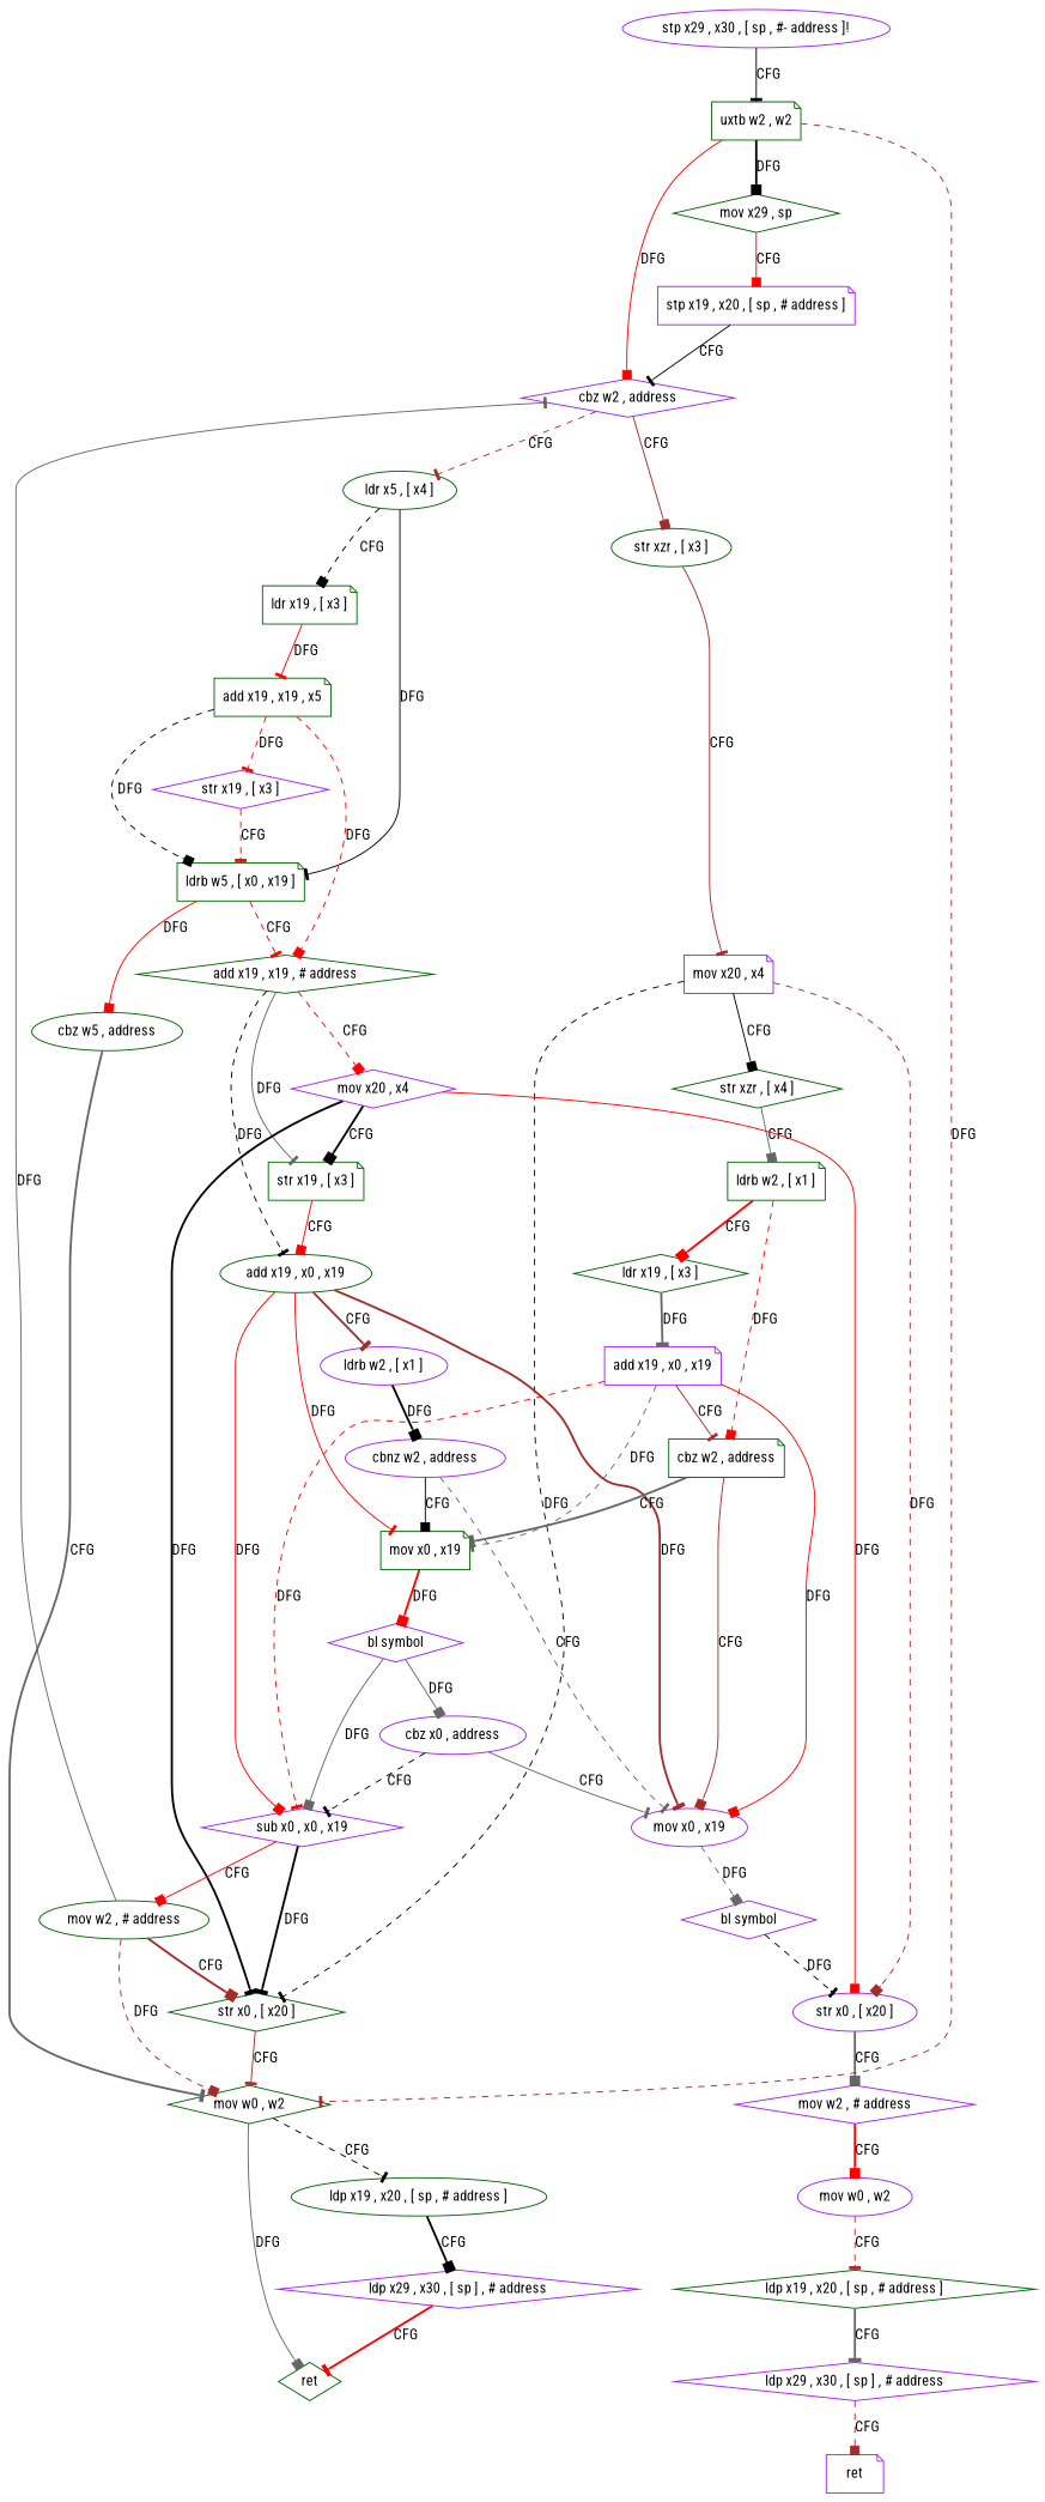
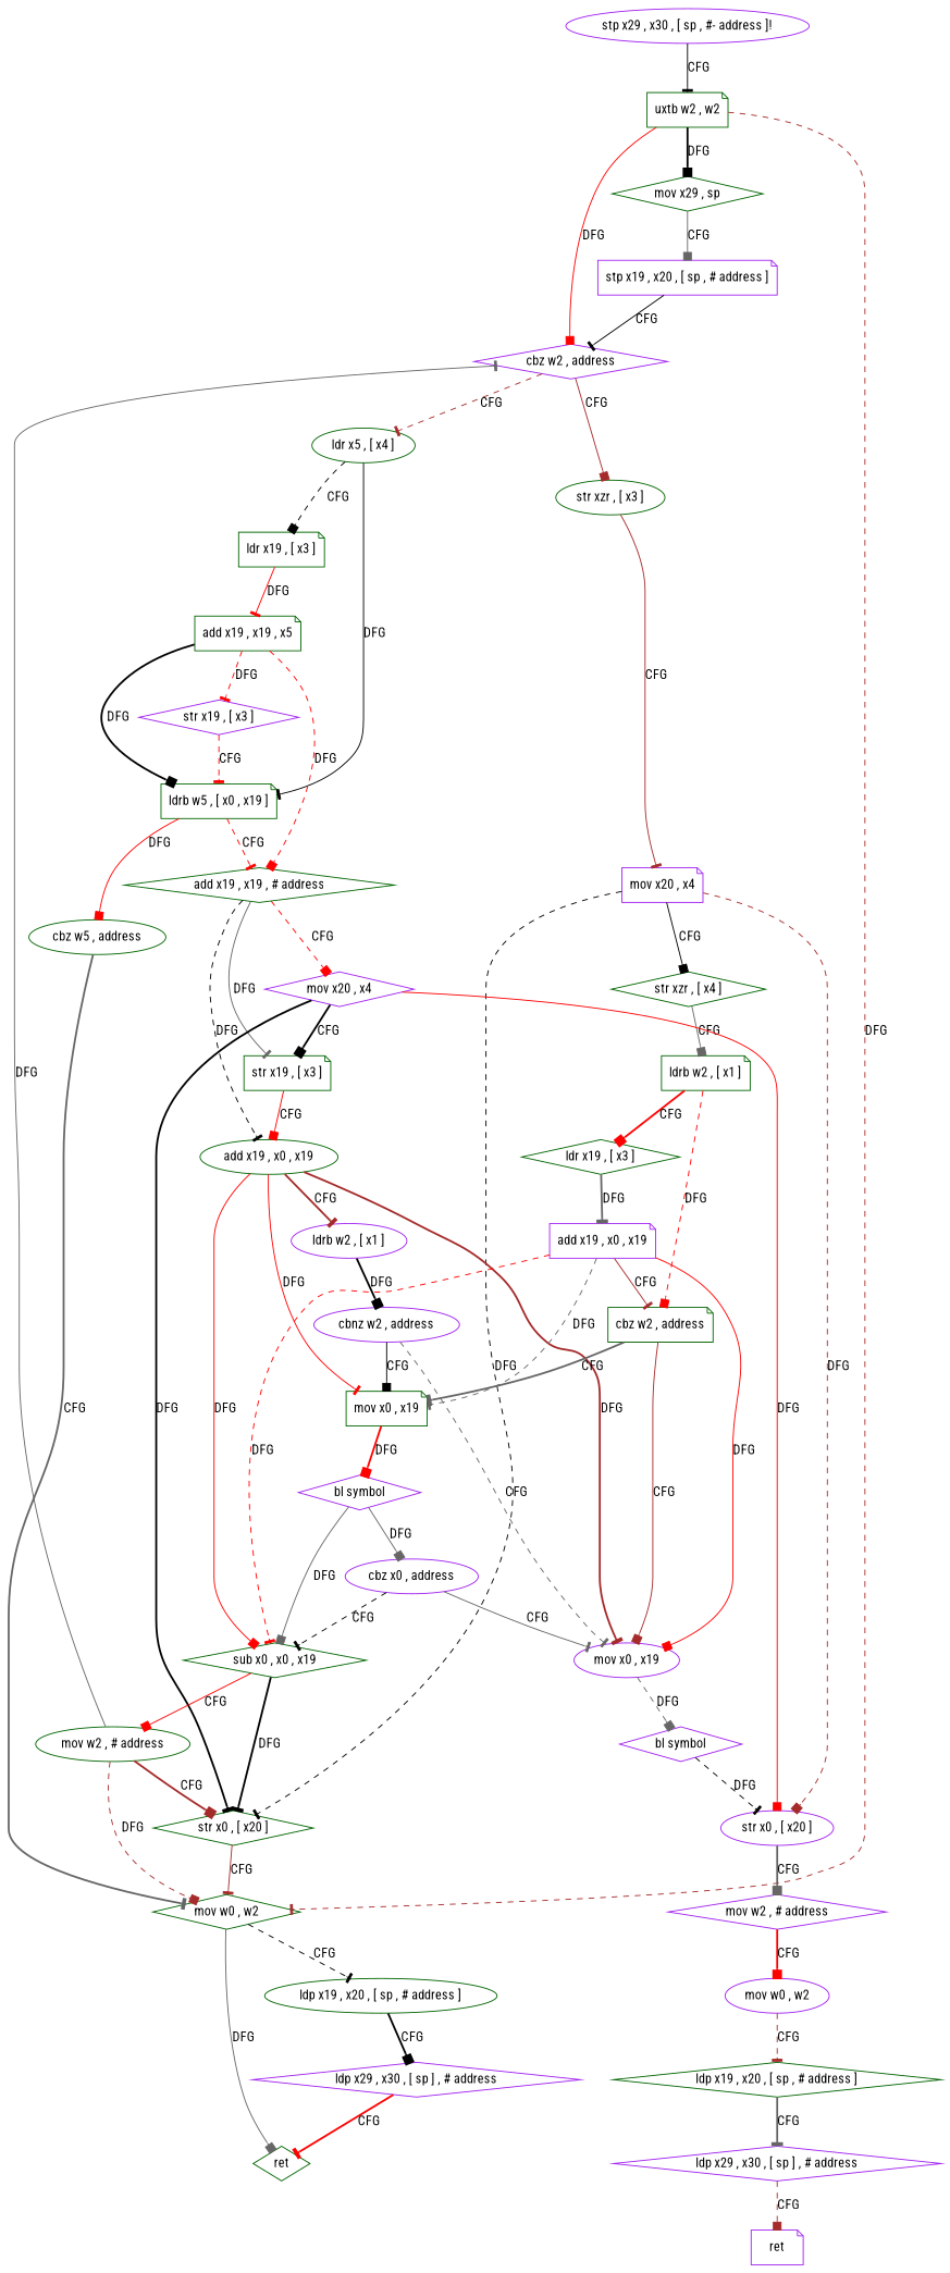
  digraph {
    fontname="Roboto Condensed"
    node [color=darkgreen fontname="Roboto Condensed" shape=diamond]
    edge [arrowhead=tee color=red fontname="Roboto Condensed" style=solid]
    n1 [color=purple label="stp x29 , x30 , [ sp , #- address ]!" shape=ellipse]
    n2 [label="uxtb w2 , w2" shape=note]
    n3 [label="mov x29 , sp"]
    n4 [color=purple label="cbz w2 , address"]
    n5 [label="mov w0 , w2"]
    n6 [color=purple label="stp x19 , x20 , [ sp , # address ]" shape=note]
    n7 [label="ldr x5 , [ x4 ]" shape=ellipse]
    n8 [label="str xzr , [ x3 ]" shape=ellipse]
    n9 [label="ldp x19 , x20 , [ sp , # address ]" shape=ellipse]
    n10 [label=ret]
    n11 [label="ldr x19 , [ x3 ]" shape=note]
    n12 [label="ldrb w5 , [ x0 , x19 ]" shape=note]
    n13 [color=purple label="mov x20 , x4" shape=note]
    n14 [label="add x19 , x19 , x5" shape=note]
    n15 [color=purple label="str x19 , [ x3 ]"]
    n16 [label="add x19 , x19 , # address"]
    n17 [label="str xzr , [ x4 ]"]
    n18 [color=purple label="str x0 , [ x20 ]" shape=ellipse]
    n19 [label="str x0 , [ x20 ]"]
    n20 [label="cbz w5 , address" shape=ellipse]
    n21 [color=purple label="mov x20 , x4"]
    n22 [label="str x19 , [ x3 ]" shape=note]
    n23 [label="add x19 , x0 , x19" shape=ellipse]
    n24 [color=purple label="ldp x29 , x30 , [ sp ] , # address"]
    n25 [color=purple label="mov x0 , x19" shape=ellipse]
    n26 [label="mov x0 , x19" shape=note]
-   n27 [color=purple label="sub x0 , x0 , x19"]
+   n27 [label="sub x0 , x0 , x19"]
    n28 [color=purple label="ldrb w2 , [ x1 ]" shape=ellipse]
    n29 [label="ldrb w2 , [ x1 ]" shape=note]
    n30 [color=purple label="mov w2 , # address"]
    n31 [label="ldr x19 , [ x3 ]"]
    n32 [label="cbz w2 , address" shape=note]
    n33 [color=purple label="add x19 , x0 , x19" shape=note]
    n34 [color=purple label="bl symbol"]
    n35 [color=purple label="bl symbol"]
    n36 [label="mov w2 , # address" shape=ellipse]
    n37 [color=purple label="cbz x0 , address" shape=ellipse]
    n38 [color=purple label="cbnz w2 , address" shape=ellipse]
    n39 [color=purple label="mov w0 , w2" shape=ellipse]
    n40 [label="ldp x19 , x20 , [ sp , # address ]"]
    n41 [color=purple label="ldp x29 , x30 , [ sp ] , # address"]
    n42 [color=purple label=ret shape=note]
    n1 -> n2 [color=black label=CFG]
    n2 -> n3 [arrowhead=box color=black label=DFG style=bold]
    n2 -> n4 [arrowhead=box label=DFG]
    n2 -> n5 [color=brown label=DFG style=dashed]
-   n3 -> n6 [arrowhead=box label=CFG]
+   n3 -> n6 [arrowhead=box color=gray40 label=CFG]
    n4 -> n7 [color=brown label=CFG style=dashed]
    n4 -> n8 [arrowhead=box color=brown label=CFG]
    n5 -> n9 [color=black label=CFG style=dashed]
    n5 -> n10 [arrowhead=box color=gray40 label=DFG]
    n6 -> n4 [color=black label=CFG]
    n7 -> n11 [arrowhead=box color=black label=CFG style=dashed]
    n7 -> n12 [color=black label=DFG]
    n8 -> n13 [color=brown label=CFG]
    n9 -> n24 [arrowhead=box color=black label=CFG style=bold]
    n11 -> n14 [label=DFG]
    n12 -> n16 [label=CFG style=dashed]
    n12 -> n20 [arrowhead=box label=DFG]
    n13 -> n17 [arrowhead=box color=black label=CFG]
    n13 -> n18 [arrowhead=box color=brown label=DFG style=dashed]
    n13 -> n19 [color=black label=DFG style=dashed]
-   n14 -> n12 [arrowhead=box color=black label=DFG style=dashed]
+   n14 -> n12 [arrowhead=box color=black label=DFG style=bold]
    n14 -> n15 [label=DFG style=dashed]
    n14 -> n16 [arrowhead=box label=DFG style=dashed]
    n15 -> n12 [label=CFG style=dashed]
    n16 -> n21 [arrowhead=box label=CFG style=dashed]
    n16 -> n22 [color=gray40 label=DFG]
    n16 -> n23 [color=black label=DFG style=dashed]
    n17 -> n29 [arrowhead=box color=gray40 label=CFG]
    n18 -> n30 [arrowhead=box color=gray40 label=CFG style=bold]
    n19 -> n5 [color=brown label=CFG]
    n20 -> n5 [color=gray40 label=CFG style=bold]
    n21 -> n18 [arrowhead=box label=DFG]
    n21 -> n19 [color=black label=DFG style=bold]
    n21 -> n22 [arrowhead=box color=black label=CFG style=bold]
    n22 -> n23 [arrowhead=box label=CFG]
    n23 -> n25 [color=brown label=DFG style=bold]
    n23 -> n26 [label=DFG]
    n23 -> n27 [arrowhead=box label=DFG]
    n23 -> n28 [color=brown label=CFG style=bold]
    n24 -> n10 [label=CFG style=bold]
    n25 -> n34 [arrowhead=box color=gray40 label=DFG style=dashed]
    n26 -> n35 [arrowhead=box label=DFG style=bold]
    n27 -> n19 [color=black label=DFG style=bold]
    n27 -> n36 [arrowhead=box label=CFG]
    n28 -> n38 [arrowhead=box color=black label=DFG style=bold]
    n29 -> n31 [arrowhead=box label=CFG style=bold]
    n29 -> n32 [arrowhead=box label=DFG style=dashed]
    n30 -> n39 [arrowhead=box label=CFG style=bold]
    n31 -> n33 [color=gray40 label=DFG style=bold]
    n32 -> n25 [arrowhead=box color=brown label=CFG]
    n32 -> n26 [color=gray40 label=CFG style=bold]
    n33 -> n25 [arrowhead=box label=DFG]
    n33 -> n26 [color=gray40 label=DFG style=dashed]
    n33 -> n27 [label=DFG style=dashed]
    n33 -> n32 [color=brown label=CFG]
    n34 -> n18 [color=black label=DFG style=dashed]
    n35 -> n27 [arrowhead=box color=gray40 label=DFG]
    n35 -> n37 [arrowhead=box color=gray40 label=DFG]
    n36 -> n4 [color=gray40 label=DFG]
    n36 -> n5 [arrowhead=box color=brown label=DFG style=dashed]
    n36 -> n19 [arrowhead=box color=brown label=CFG style=bold]
    n37 -> n25 [color=gray40 label=CFG]
    n37 -> n27 [color=black label=CFG style=dashed]
    n38 -> n25 [color=gray40 label=CFG style=dashed]
    n38 -> n26 [arrowhead=box color=black label=CFG]
    n39 -> n40 [color=brown label=CFG style=dashed]
    n40 -> n41 [color=gray40 label=CFG style=bold]
    n41 -> n42 [arrowhead=box color=brown label=CFG style=dashed]
  }
